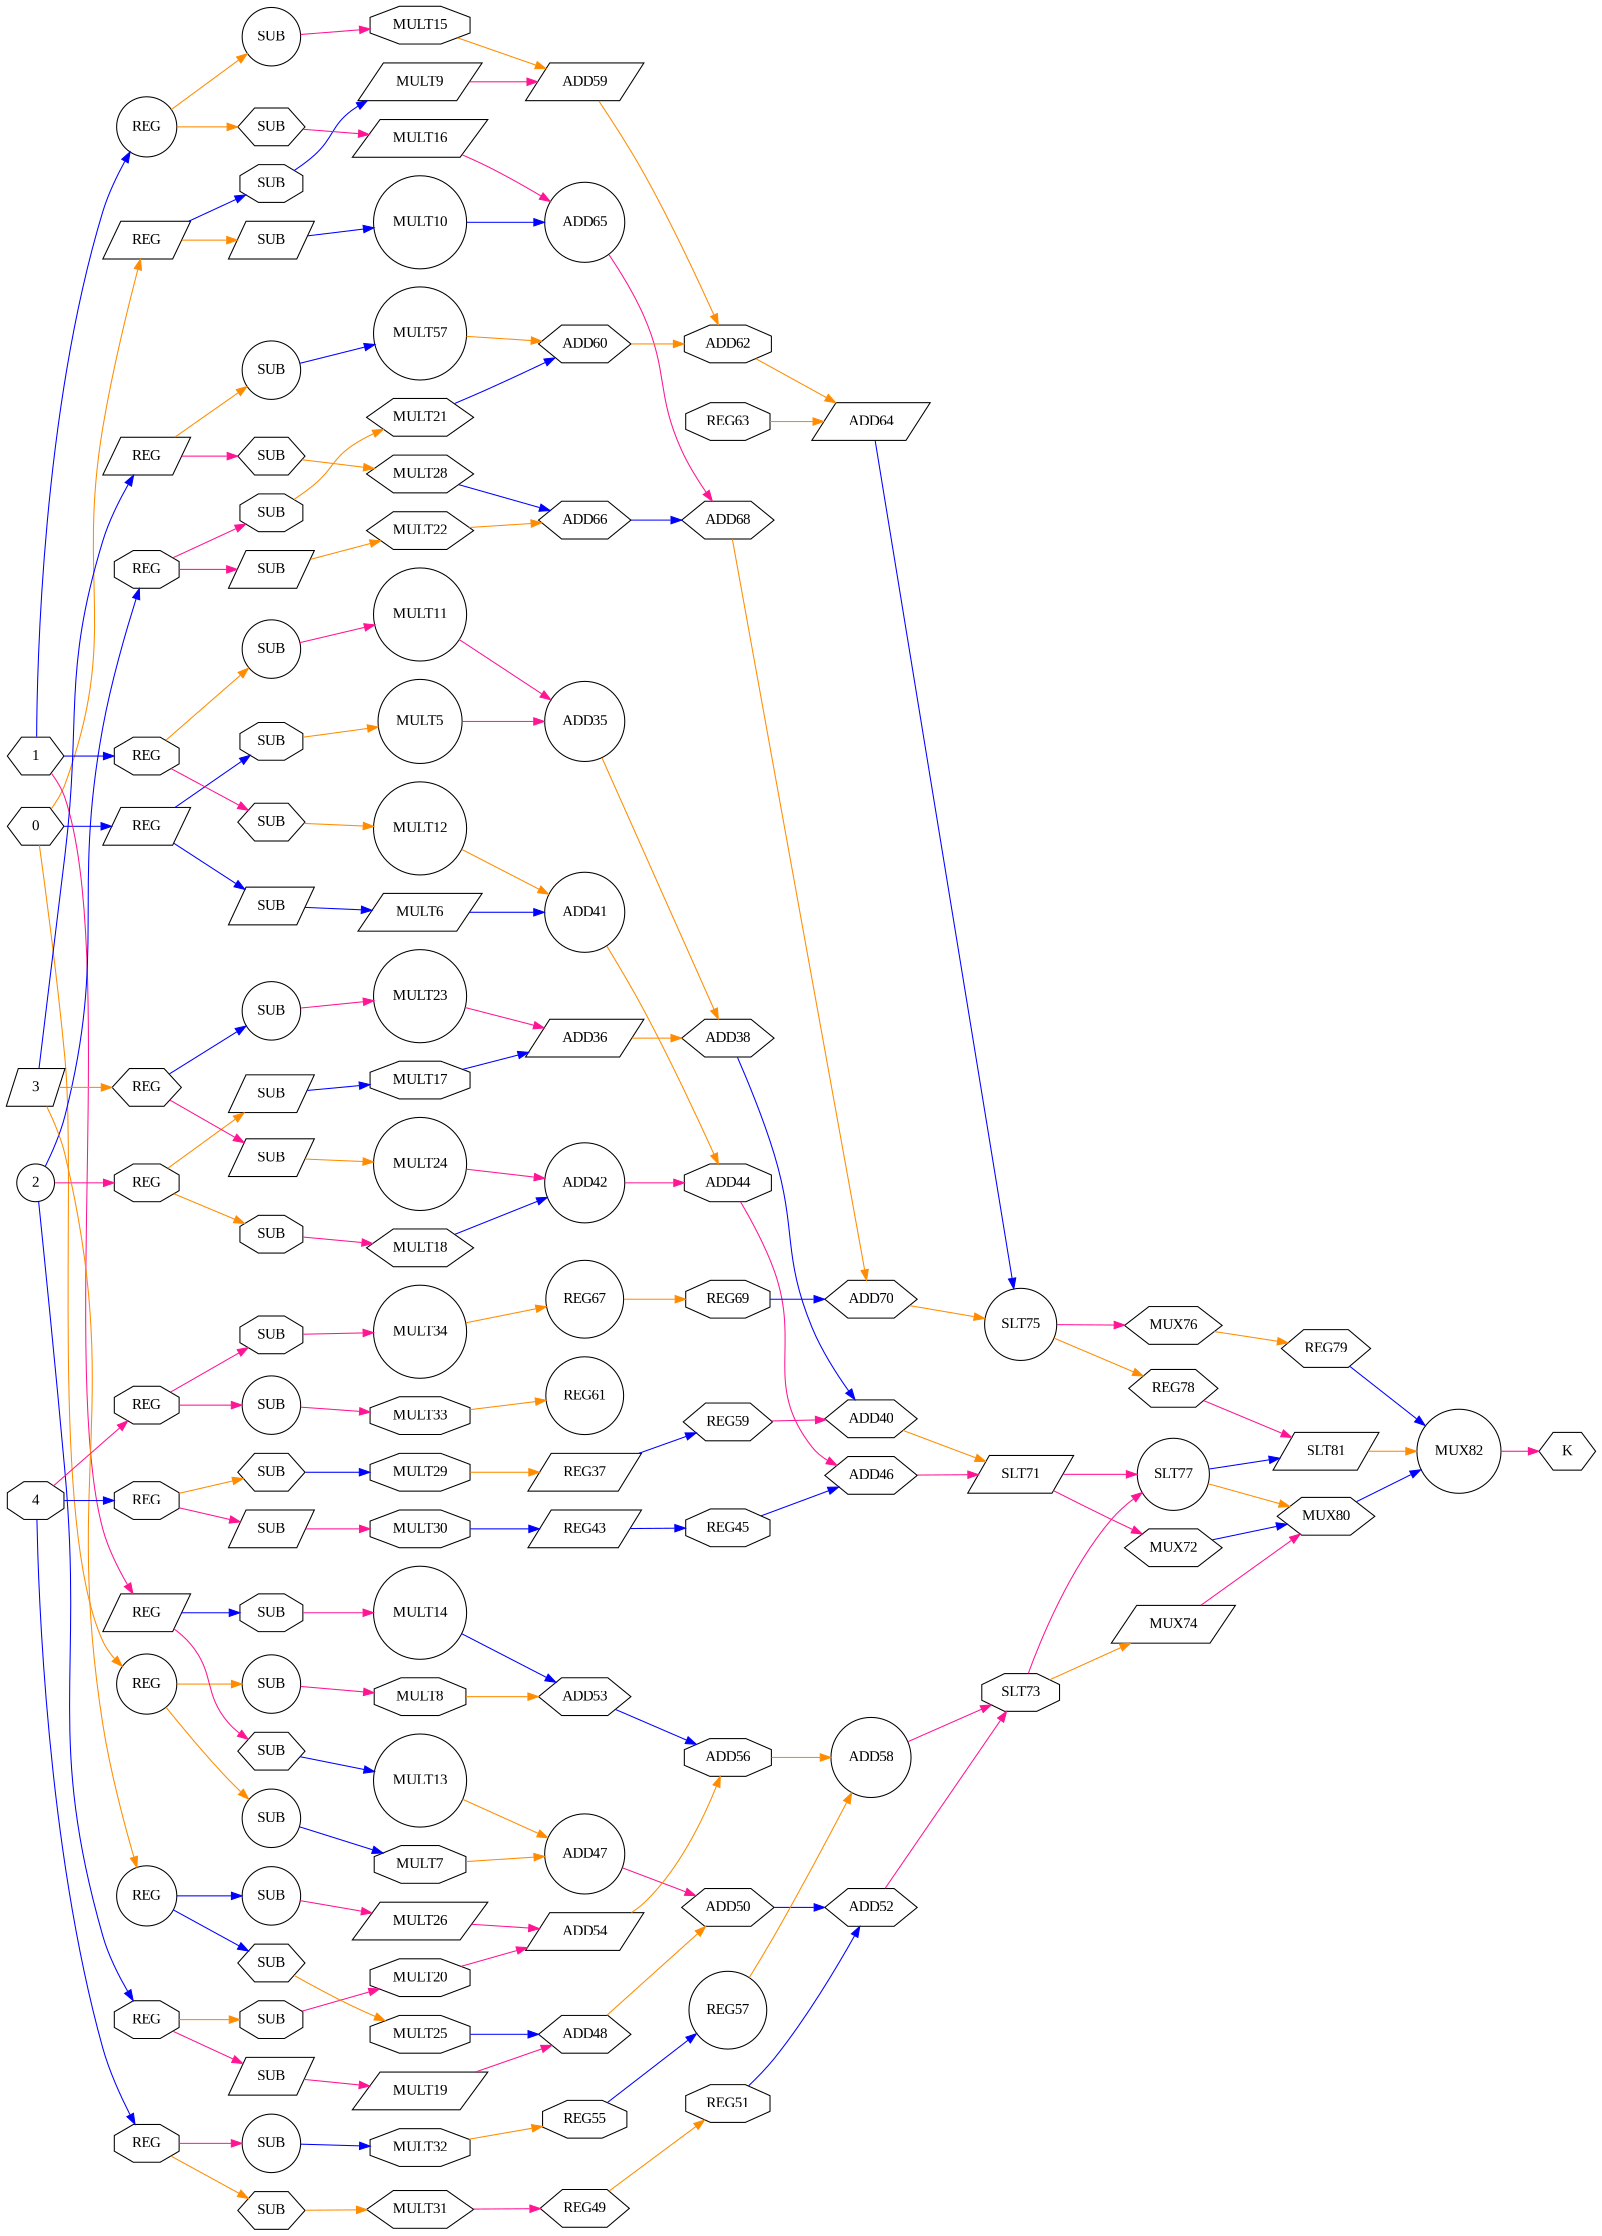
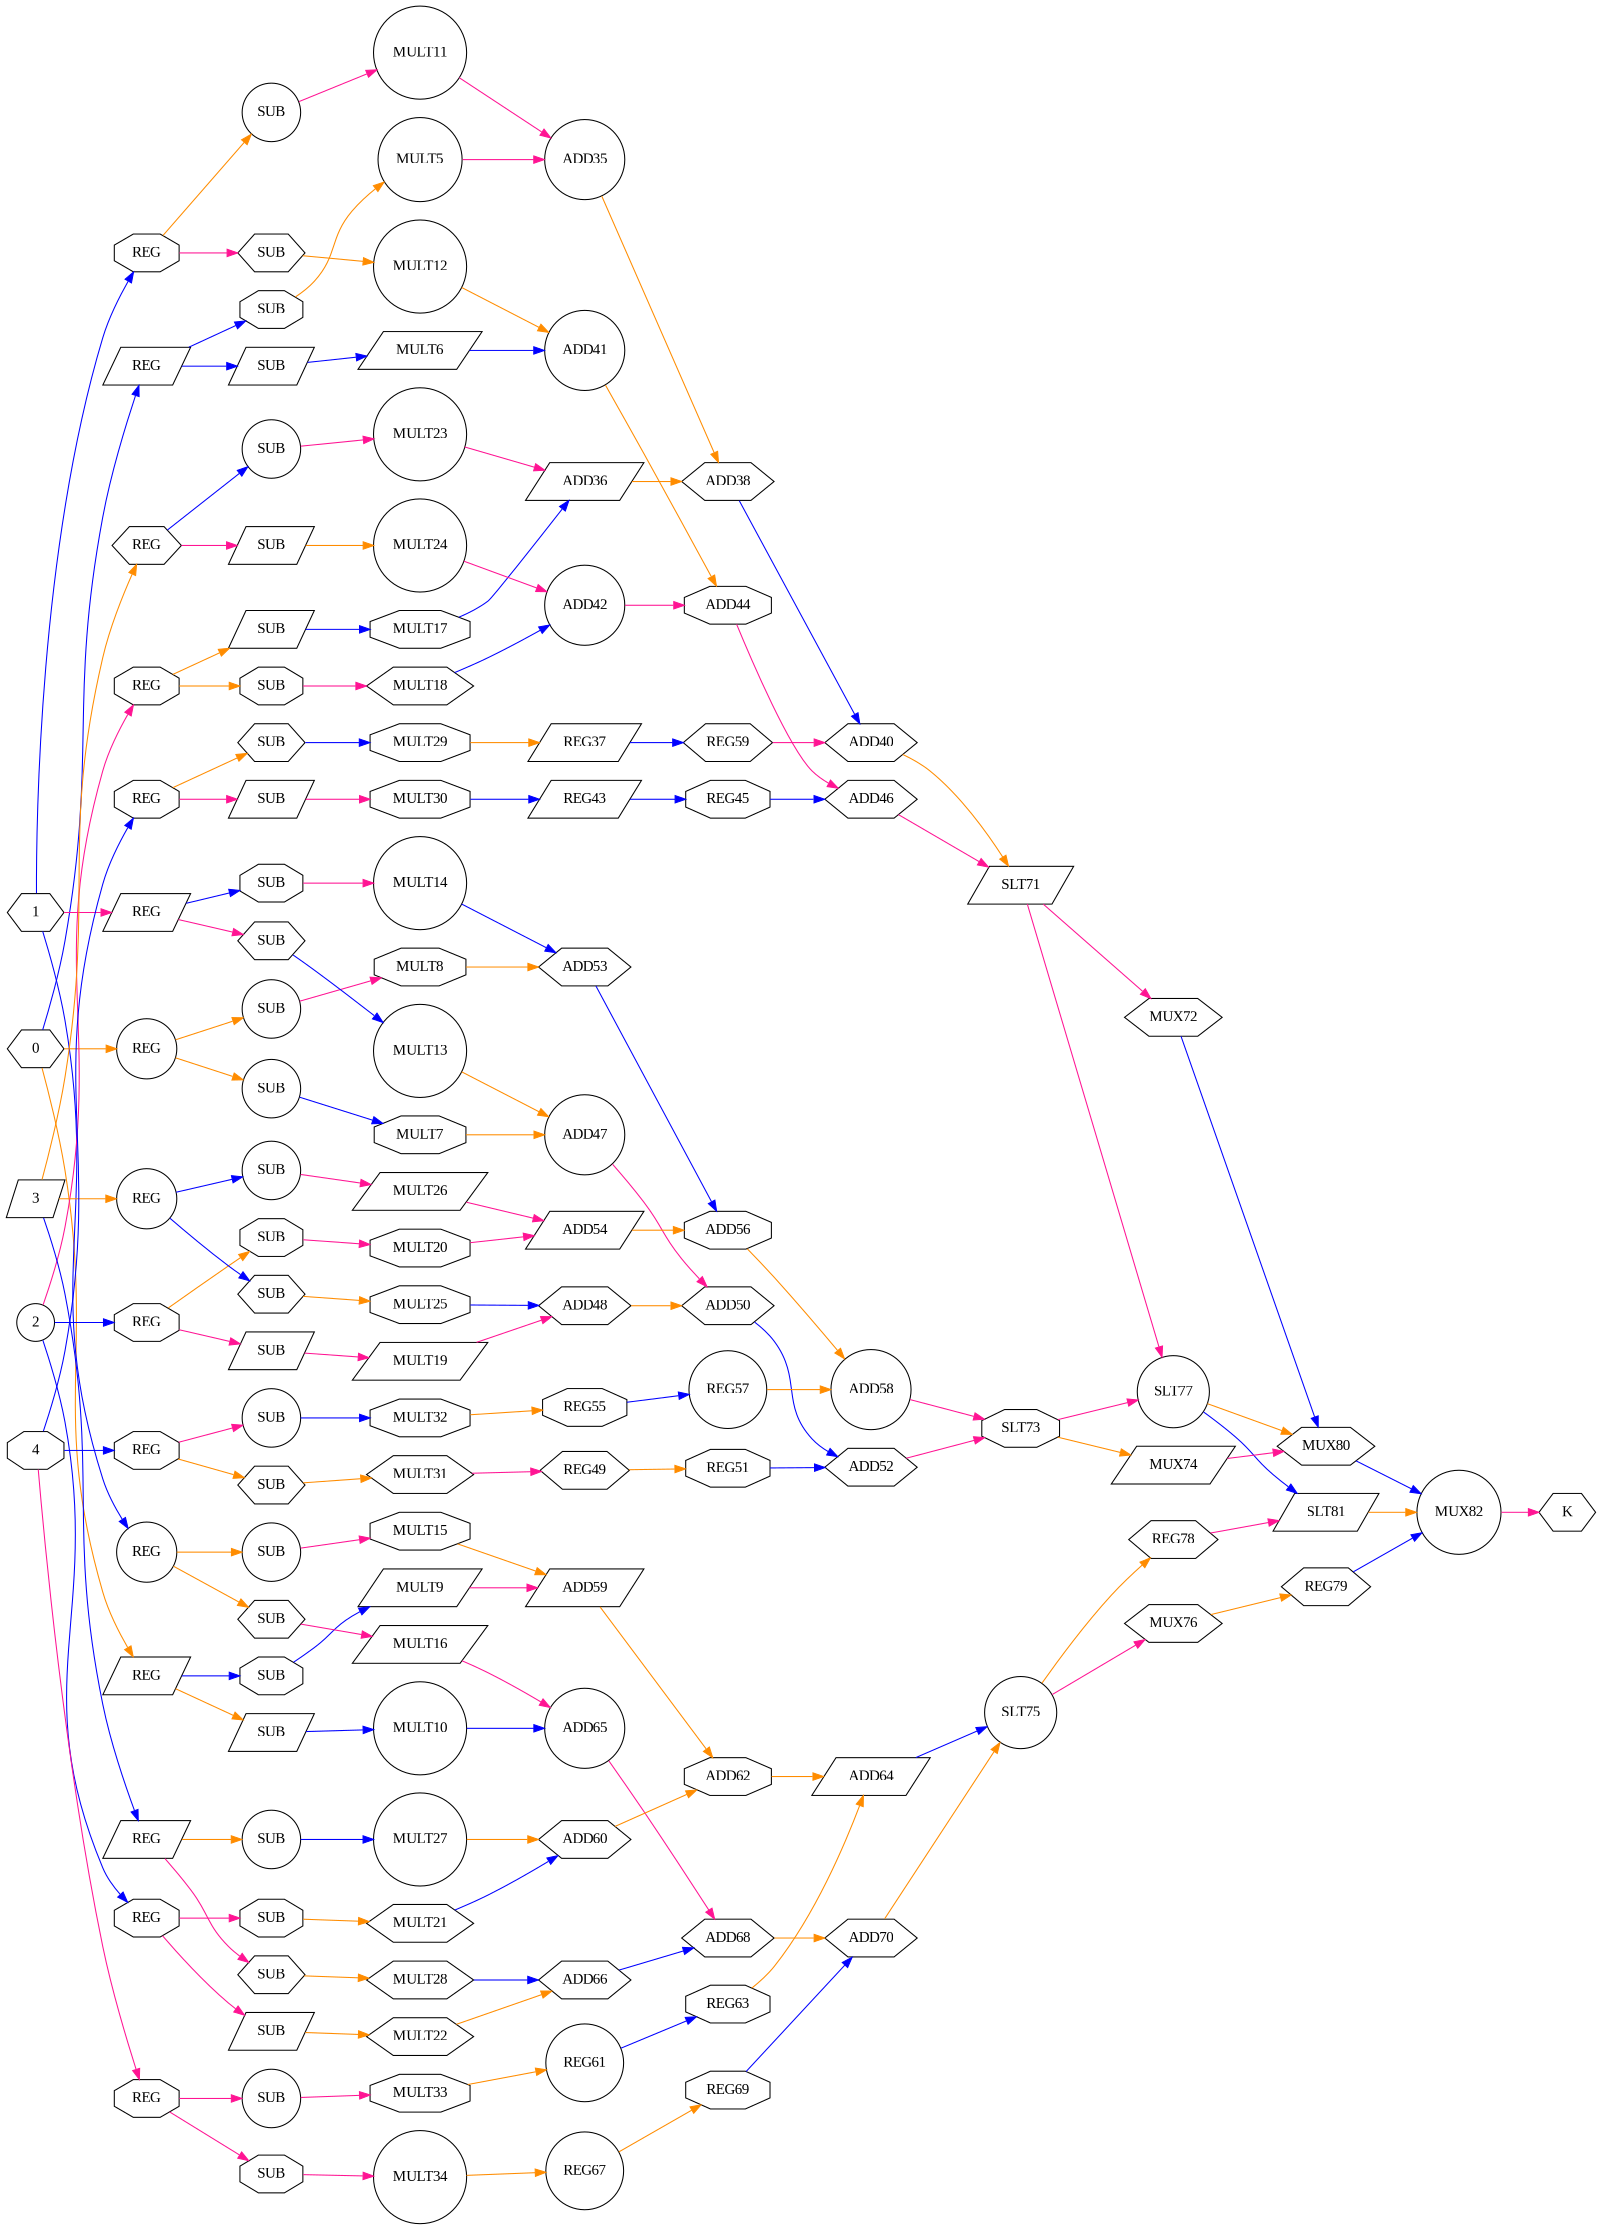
  strict digraph {
    fontname="Liberation Serif"
    rankdir=LR
    node [fontname="Liberation Serif" shape=circle]
    edge [color=darkorange fontname="Liberation Serif"]
    n1 [label=REG shape=parallelogram]
    n2 [label=SUB shape=octagon]
    n3 [label=SUB shape=parallelogram]
    0 [shape=hexagon]
    n5 [label=REG]
    n6 [label=REG shape=parallelogram]
    n7 [label=SUB]
    n8 [label=SUB]
    n9 [label=SUB shape=octagon]
    n10 [label=SUB shape=parallelogram]
    n11 [label=MULT5]
    n12 [label=ADD35]
    n13 [label=ADD38 shape=hexagon]
    n14 [label=MULT6 shape=parallelogram]
    n15 [label=ADD41]
    n16 [label=ADD44 shape=octagon]
    n17 [label=MULT7 shape=octagon]
    n18 [label=ADD47]
    n19 [label=ADD50 shape=hexagon]
    n20 [label=MULT8 shape=octagon]
    n21 [label=ADD53 shape=hexagon]
    n22 [label=ADD56 shape=octagon]
    n23 [label=MULT9 shape=parallelogram]
    n24 [label=ADD59 shape=parallelogram]
    n25 [label=ADD62 shape=octagon]
    n26 [label=MULT10]
    n27 [label=ADD65]
    n28 [label=ADD68 shape=hexagon]
    n29 [label=REG shape=octagon]
    n30 [label=SUB]
    n31 [label=SUB shape=hexagon]
    1 [shape=hexagon]
    n33 [label=REG shape=parallelogram]
    n34 [label=REG]
    n35 [label=SUB shape=hexagon]
    n36 [label=SUB shape=octagon]
    n37 [label=SUB]
    n38 [label=SUB shape=hexagon]
    n39 [label=MULT11]
    n40 [label=MULT12]
    n41 [label=MULT13]
    n42 [label=MULT14]
    n43 [label=MULT15 shape=octagon]
    n44 [label=MULT16 shape=parallelogram]
    n45 [label=REG shape=octagon]
    n46 [label=SUB shape=parallelogram]
    n47 [label=SUB shape=octagon]
    2
    n49 [label=REG shape=octagon]
    n50 [label=REG shape=octagon]
    n51 [label=SUB shape=parallelogram]
    n52 [label=SUB shape=octagon]
    n53 [label=SUB shape=octagon]
    n54 [label=SUB shape=parallelogram]
    n55 [label=MULT17 shape=octagon]
    n56 [label=ADD36 shape=parallelogram]
    n57 [label=MULT18 shape=hexagon]
    n58 [label=ADD42]
    n59 [label=MULT19 shape=parallelogram]
    n60 [label=ADD48 shape=hexagon]
    n61 [label=MULT20 shape=octagon]
    n62 [label=ADD54 shape=parallelogram]
    n63 [label=MULT21 shape=hexagon]
    n64 [label=ADD60 shape=hexagon]
    n65 [label=MULT22 shape=hexagon]
    n66 [label=ADD66 shape=hexagon]
    n67 [label=REG shape=hexagon]
    n68 [label=SUB]
    n69 [label=SUB shape=parallelogram]
    3 [shape=parallelogram]
    n71 [label=REG]
    n72 [label=REG shape=parallelogram]
    n73 [label=SUB shape=hexagon]
    n74 [label=SUB]
    n75 [label=SUB]
    n76 [label=SUB shape=hexagon]
    n77 [label=MULT23]
    n78 [label=MULT24]
    n79 [label=MULT25 shape=octagon]
    n80 [label=MULT26 shape=parallelogram]
-   n81 [label=MULT57]
+   n81 [label=MULT27]
    n82 [label=MULT28 shape=hexagon]
    n83 [label=REG shape=octagon]
    n84 [label=SUB shape=hexagon]
    n85 [label=SUB shape=parallelogram]
    4 [shape=octagon]
    n87 [label=REG shape=octagon]
    n88 [label=REG shape=octagon]
    n89 [label=SUB shape=hexagon]
    n90 [label=SUB]
    n91 [label=SUB]
    n92 [label=SUB shape=octagon]
    n93 [label=MULT29 shape=octagon]
    n94 [label=REG37 shape=parallelogram]
    n95 [label=REG59 shape=hexagon]
    n96 [label=MULT30 shape=octagon]
    n97 [label=REG43 shape=parallelogram]
    n98 [label=REG45 shape=octagon]
    n99 [label=MULT31 shape=hexagon]
    n100 [label=REG49 shape=hexagon]
    n101 [label=REG51 shape=octagon]
    n102 [label=MULT32 shape=octagon]
    n103 [label=REG55 shape=octagon]
    n104 [label=REG57]
    n105 [label=MULT33 shape=octagon]
    n106 [label=REG61]
    n107 [label=REG63 shape=octagon]
    n108 [label=MULT34]
    n109 [label=REG67]
    n110 [label=REG69 shape=octagon]
    n111 [label=ADD40 shape=hexagon]
    n112 [label=SLT71 shape=parallelogram]
    n113 [label=MUX72 shape=hexagon]
    n114 [label=SLT77]
    n115 [label=ADD46 shape=hexagon]
    n116 [label=ADD52 shape=hexagon]
    n117 [label=SLT73 shape=octagon]
    n118 [label=MUX74 shape=parallelogram]
    n119 [label=ADD58]
    n120 [label=ADD64 shape=parallelogram]
    n121 [label=SLT75]
    n122 [label=MUX76 shape=hexagon]
    n123 [label=REG78 shape=hexagon]
    n124 [label=ADD70 shape=hexagon]
    n125 [label=MUX80 shape=hexagon]
    n126 [label=SLT81 shape=parallelogram]
    n127 [label=MUX82]
    n128 [label=REG79 shape=hexagon]
    n129 [label=K shape=hexagon]
    n1 -> n2 [color=blue]
    n1 -> n3 [color=blue]
    n2 -> n11
    n3 -> n14 [color=blue]
    0 -> n1 [color=blue]
    0 -> n5
    0 -> n6
    n5 -> n7
    n5 -> n8
    n6 -> n9 [color=blue]
    n6 -> n10
    n7 -> n17 [color=blue]
    n8 -> n20 [color=deeppink]
    n9 -> n23 [color=blue]
    n10 -> n26 [color=blue]
    n11 -> n12 [color=deeppink]
    n12 -> n13
    n13 -> n111 [color=blue]
    n14 -> n15 [color=blue]
    n15 -> n16
    n16 -> n115 [color=deeppink]
    n17 -> n18
    n18 -> n19 [color=deeppink]
    n19 -> n116 [color=blue]
    n20 -> n21
    n21 -> n22 [color=blue]
    n22 -> n119
    n23 -> n24 [color=deeppink]
    n24 -> n25
    n25 -> n120
    n26 -> n27 [color=blue]
    n27 -> n28 [color=deeppink]
    n28 -> n124
    n29 -> n30
    n29 -> n31 [color=deeppink]
    n30 -> n39 [color=deeppink]
    n31 -> n40
    1 -> n29 [color=blue]
    1 -> n33 [color=deeppink]
    1 -> n34 [color=blue]
    n33 -> n35 [color=deeppink]
    n33 -> n36 [color=blue]
    n34 -> n37
    n34 -> n38
    n35 -> n41 [color=blue]
    n36 -> n42 [color=deeppink]
    n37 -> n43 [color=deeppink]
    n38 -> n44 [color=deeppink]
    n39 -> n12 [color=deeppink]
    n40 -> n15
    n41 -> n18
    n42 -> n21 [color=blue]
    n43 -> n24
    n44 -> n27 [color=deeppink]
    n45 -> n46
    n45 -> n47
    n46 -> n55 [color=blue]
    n47 -> n57 [color=deeppink]
    2 -> n45 [color=deeppink]
    2 -> n49 [color=blue]
    2 -> n50 [color=blue]
    n49 -> n51 [color=deeppink]
    n49 -> n52
    n50 -> n53 [color=deeppink]
    n50 -> n54 [color=deeppink]
    n51 -> n59 [color=deeppink]
    n52 -> n61 [color=deeppink]
    n53 -> n63
    n54 -> n65
    n55 -> n56 [color=blue]
    n56 -> n13
    n57 -> n58 [color=blue]
    n58 -> n16 [color=deeppink]
    n59 -> n60 [color=deeppink]
    n60 -> n19
    n61 -> n62 [color=deeppink]
    n62 -> n22
    n63 -> n64 [color=blue]
    n64 -> n25
    n65 -> n66
    n66 -> n28 [color=blue]
    n67 -> n68 [color=blue]
    n67 -> n69 [color=deeppink]
    n68 -> n77 [color=deeppink]
    n69 -> n78
    3 -> n67
    3 -> n71
    3 -> n72 [color=blue]
    n71 -> n73 [color=blue]
    n71 -> n74 [color=blue]
    n72 -> n75
    n72 -> n76 [color=deeppink]
    n73 -> n79
    n74 -> n80 [color=deeppink]
    n75 -> n81 [color=blue]
    n76 -> n82
    n77 -> n56 [color=deeppink]
    n78 -> n58 [color=deeppink]
    n79 -> n60 [color=blue]
    n80 -> n62 [color=deeppink]
    n81 -> n64
    n82 -> n66 [color=blue]
    n83 -> n84
    n83 -> n85 [color=deeppink]
    n84 -> n93 [color=blue]
    n85 -> n96 [color=deeppink]
    4 -> n83 [color=blue]
    4 -> n87 [color=blue]
    4 -> n88 [color=deeppink]
    n87 -> n89
    n87 -> n90 [color=deeppink]
    n88 -> n91 [color=deeppink]
    n88 -> n92 [color=deeppink]
    n89 -> n99
    n90 -> n102 [color=blue]
    n91 -> n105 [color=deeppink]
    n92 -> n108 [color=deeppink]
    n93 -> n94
    n94 -> n95 [color=blue]
    n95 -> n111 [color=deeppink]
    n96 -> n97 [color=blue]
    n97 -> n98 [color=blue]
    n98 -> n115 [color=blue]
    n99 -> n100 [color=deeppink]
    n100 -> n101
    n101 -> n116 [color=blue]
    n102 -> n103
    n103 -> n104 [color=blue]
    n104 -> n119
    n105 -> n106
+   n106 -> n107 [color=blue]
    n107 -> n120
    n108 -> n109
    n109 -> n110
    n110 -> n124 [color=blue]
    n111 -> n112
    n112 -> n113 [color=deeppink]
    n112 -> n114 [color=deeppink]
    n113 -> n125 [color=blue]
    n114 -> n125
    n114 -> n126 [color=blue]
    n115 -> n112 [color=deeppink]
    n116 -> n117 [color=deeppink]
    n117 -> n114 [color=deeppink]
    n117 -> n118
    n118 -> n125 [color=deeppink]
    n119 -> n117 [color=deeppink]
    n120 -> n121 [color=blue]
    n121 -> n122 [color=deeppink]
    n121 -> n123
    n122 -> n128
    n123 -> n126 [color=deeppink]
    n124 -> n121
    n125 -> n127 [color=blue]
    n126 -> n127
    n127 -> n129 [color=deeppink]
    n128 -> n127 [color=blue]
  }
